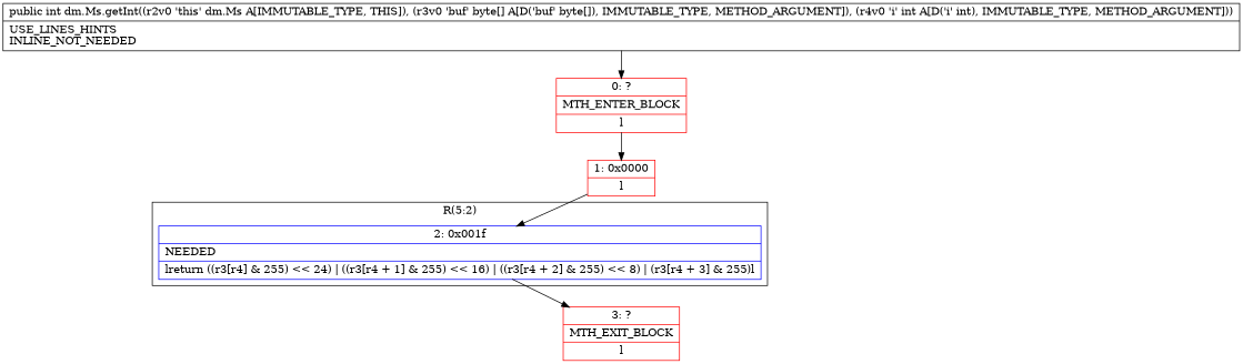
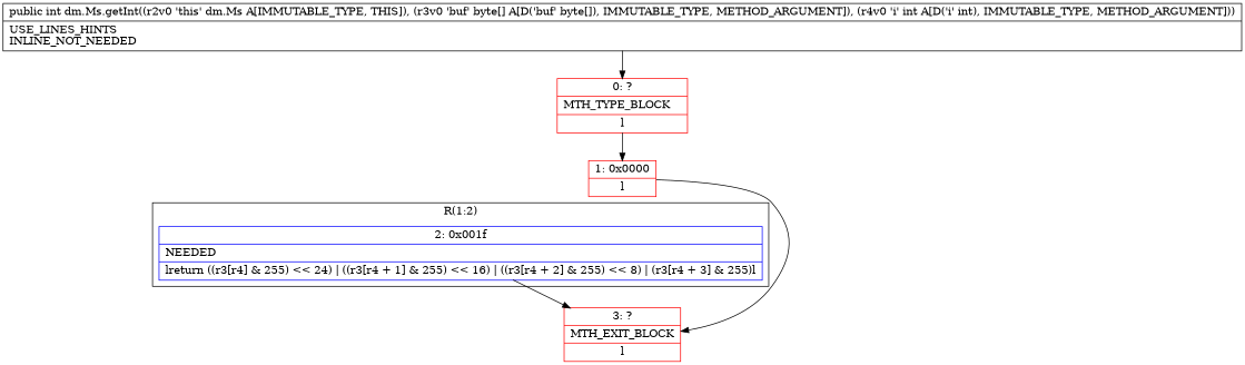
  digraph {
    node [color=red shape=record]
    n1 [color=blue label="{2\:\ 0x001f|NEEDED\l|lreturn ((r3[r4] & 255) \<\< 24) \| ((r3[r4 + 1] & 255) \<\< 16) \| ((r3[r4 + 2] & 255) \<\< 8) \| (r3[r4 + 3] & 255)l}"]
    n2 [label="{3\:\ ?|MTH_EXIT_BLOCK\l|l}"]
-   n3 [label="{0\:\ ?|MTH_ENTER_BLOCK\l|l}"]
+   n3 [label="{0\:\ ?|MTH_TYPE_BLOCK\l|l}"]
    n4 [label="{1\:\ 0x0000|l}"]
    n5 [label="{public int dm.Ms.getInt((r2v0 'this' dm.Ms A[IMMUTABLE_TYPE, THIS]), (r3v0 'buf' byte[] A[D('buf' byte[]), IMMUTABLE_TYPE, METHOD_ARGUMENT]), (r4v0 'i' int A[D('i' int), IMMUTABLE_TYPE, METHOD_ARGUMENT]))  | USE_LINES_HINTS\lINLINE_NOT_NEEDED\l}" color=""]
    subgraph cluster_1 {
-     label="R(5:2)"
+     label="R(1:2)"
      n1
    }
    n1 -> n2
    n3 -> n4
-   n4 -> n1
+   n4 -> n2
    n5 -> n3
  }
